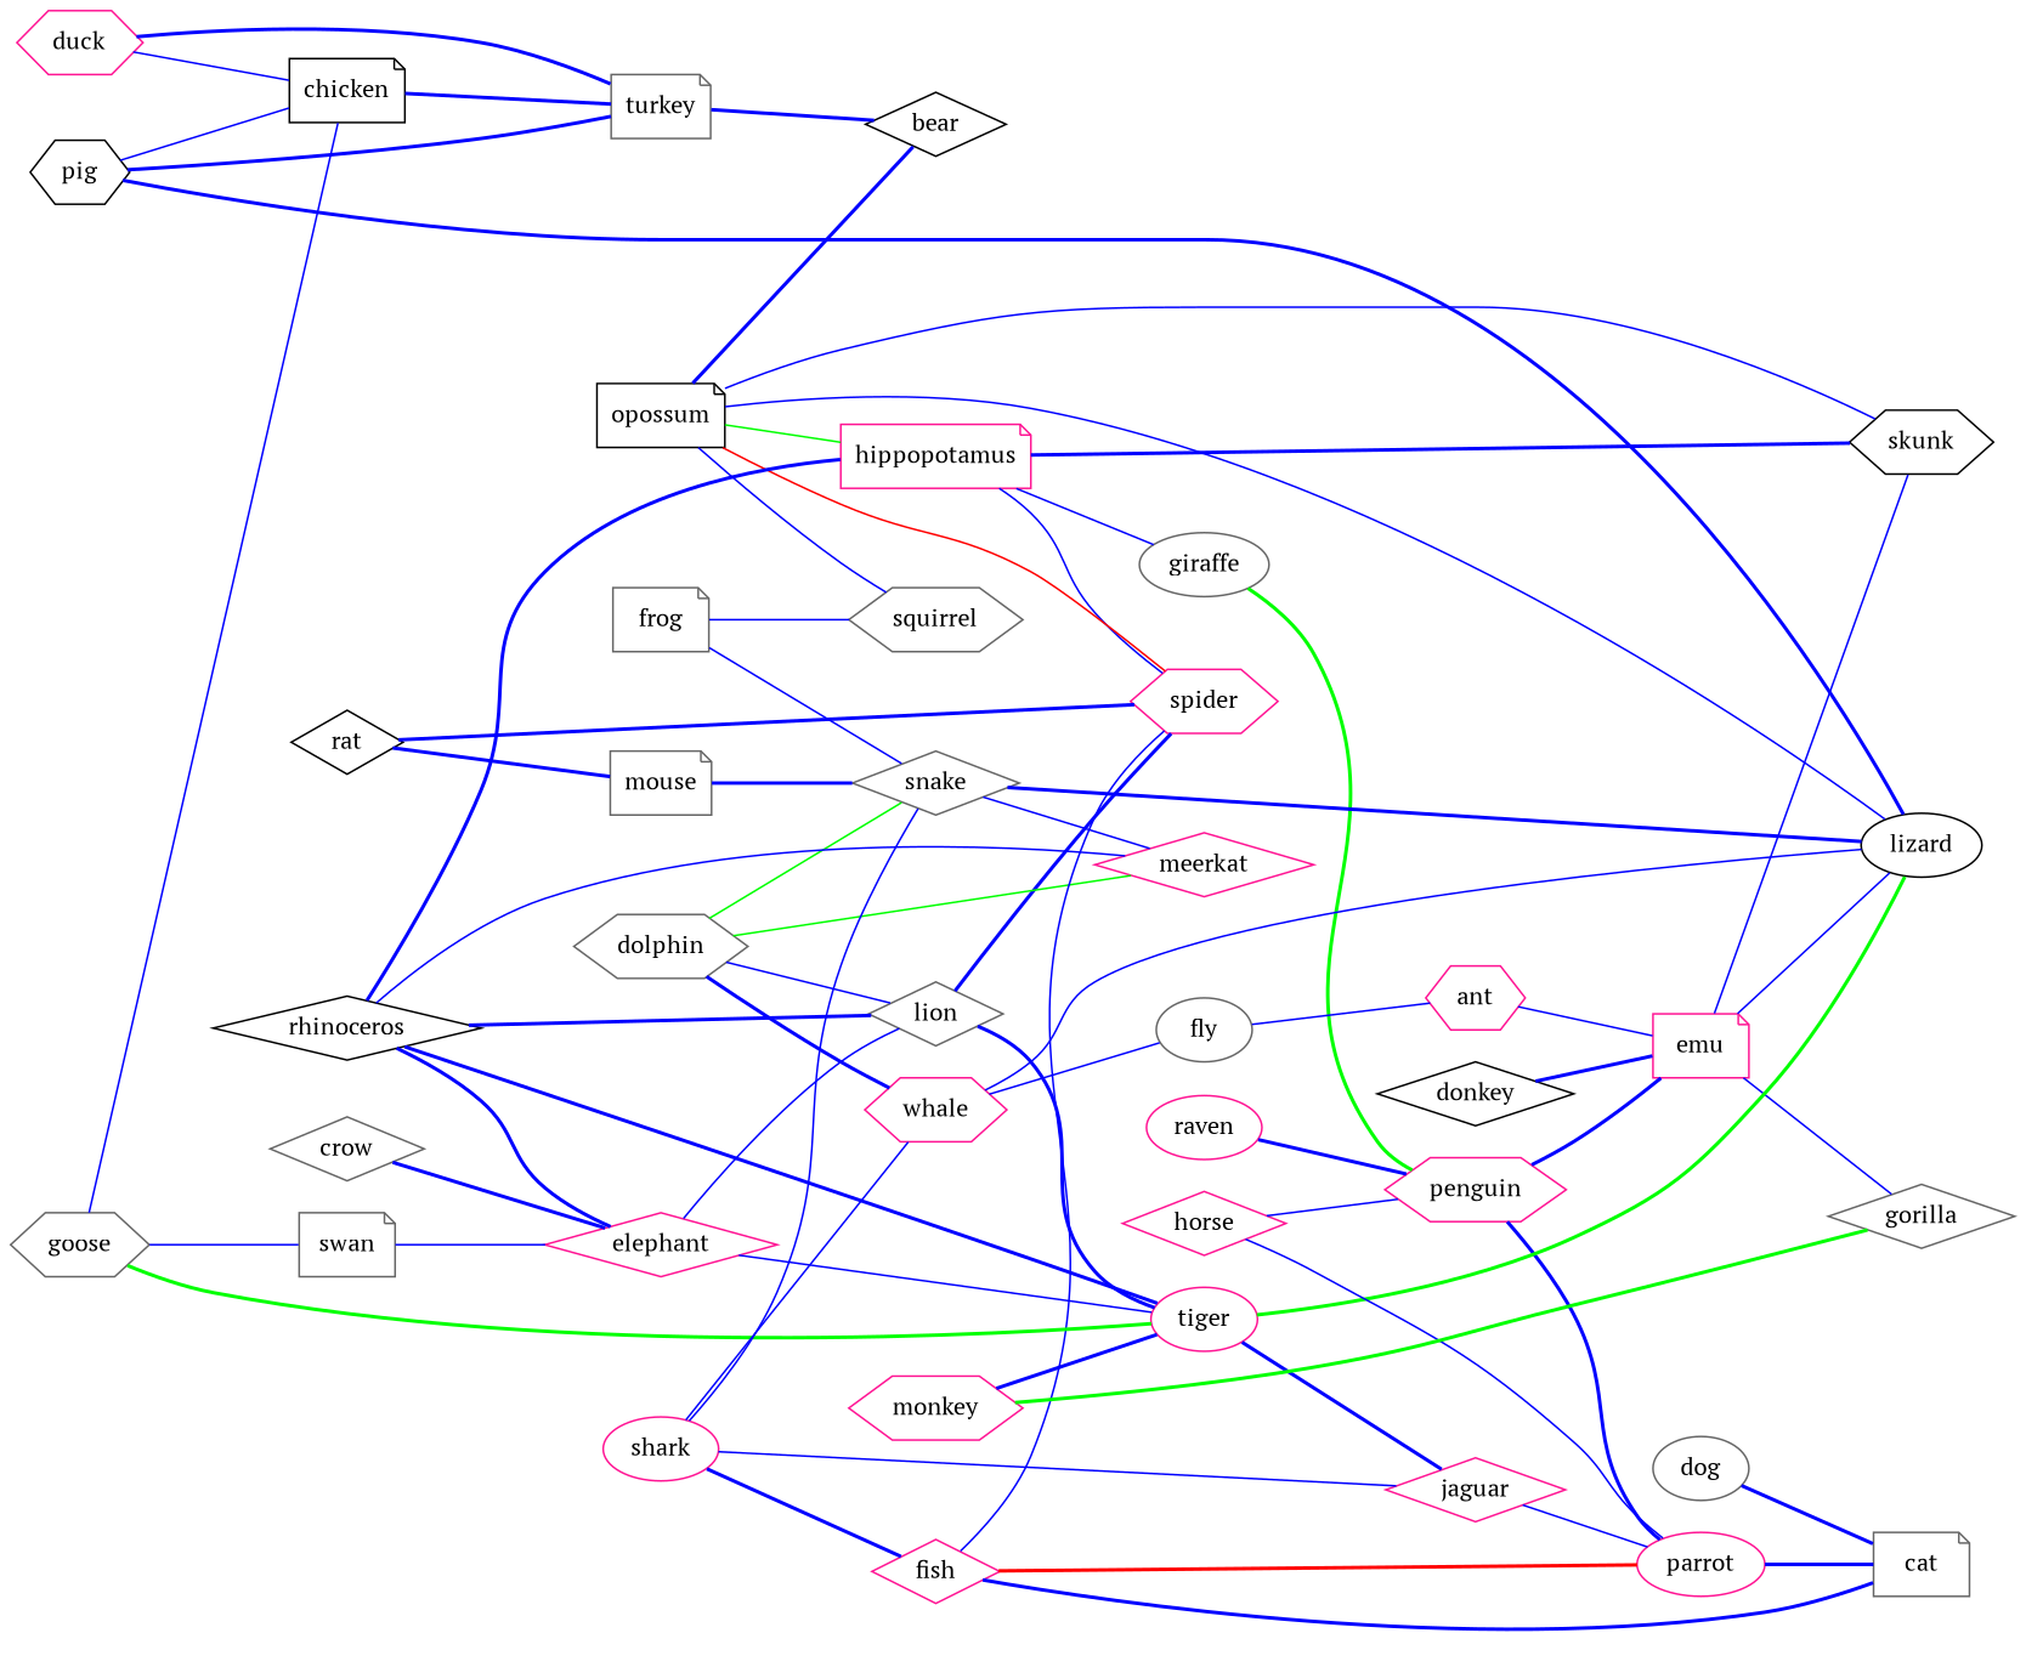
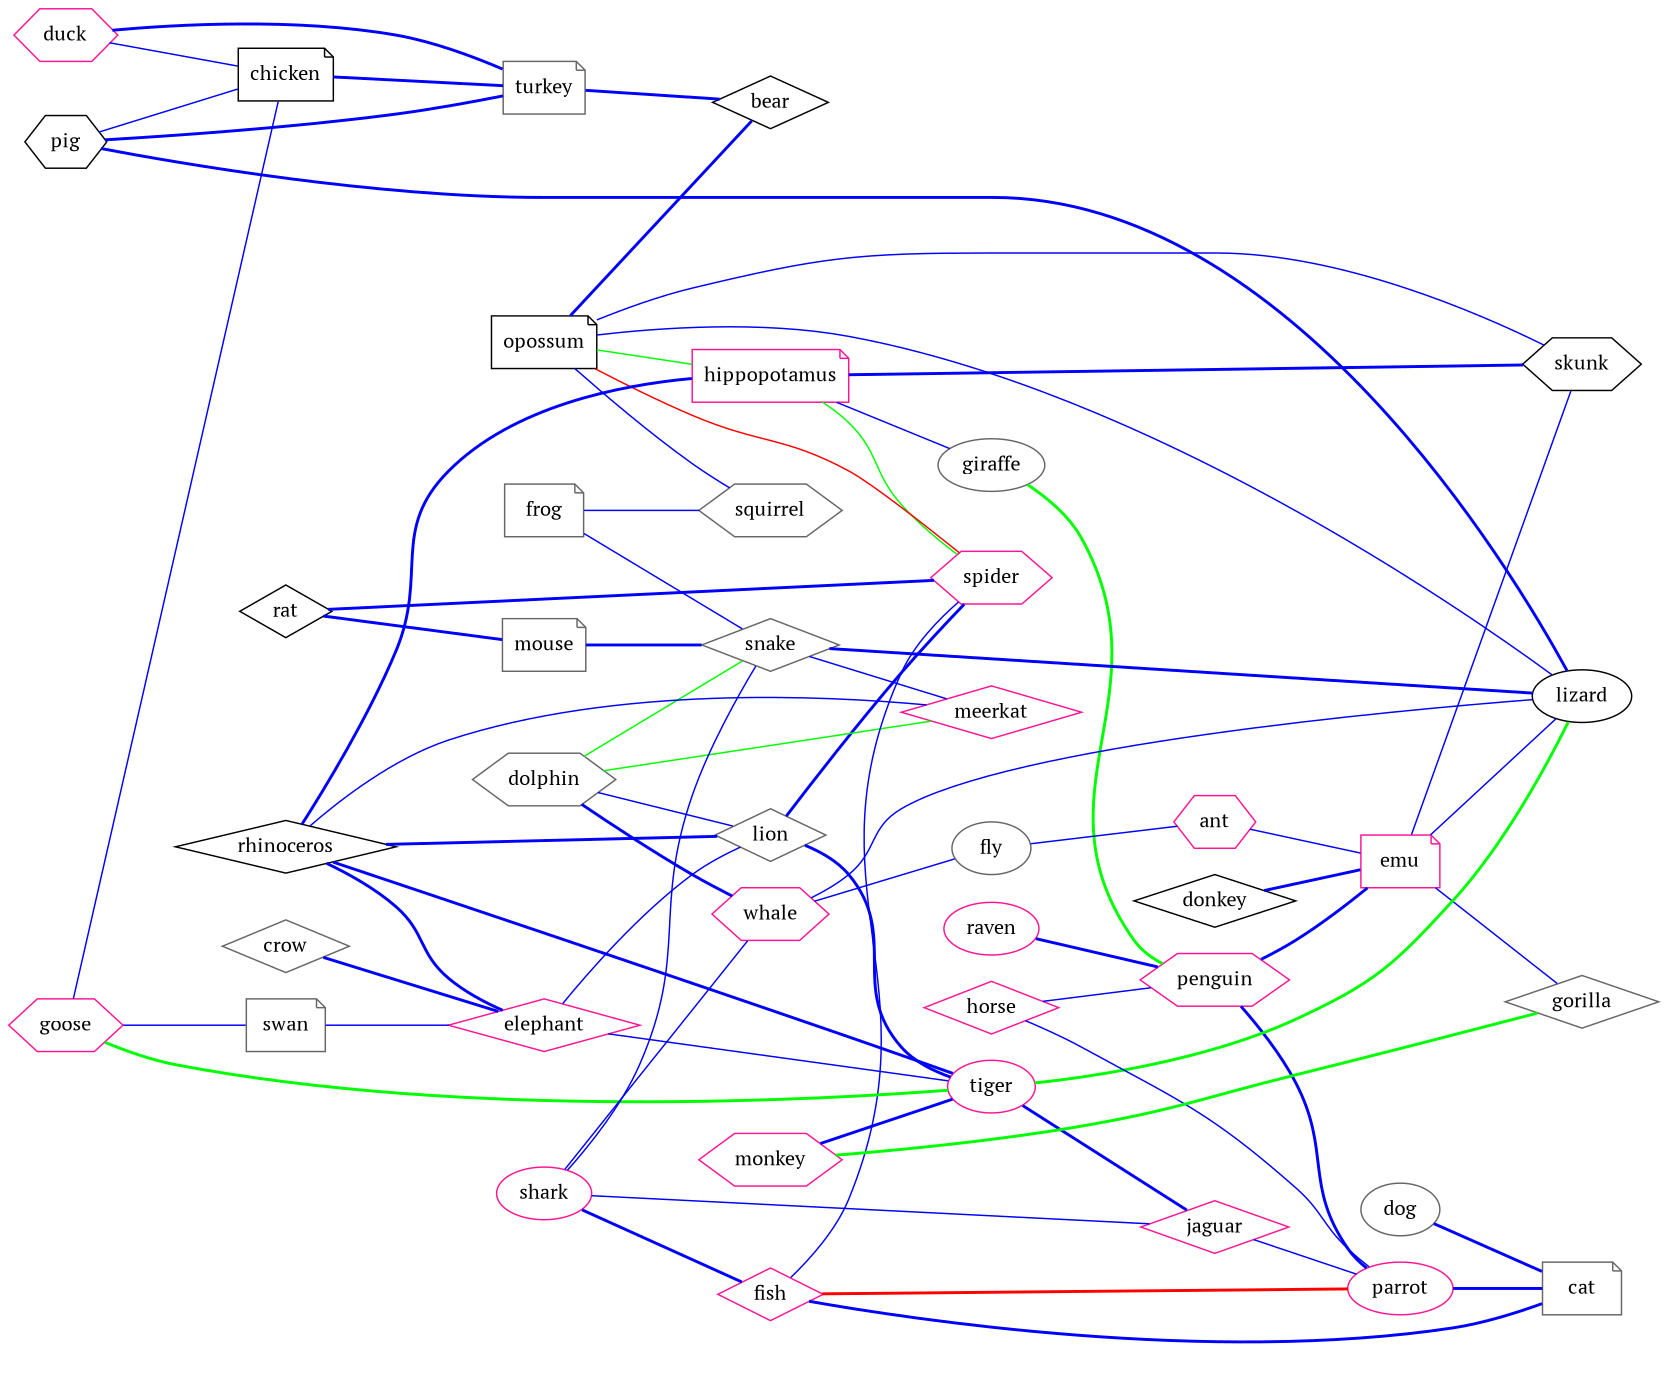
  strict graph {
    fontname="PT Serif"
    rankdir=LR
    node [color=deeppink fontname="PT Serif" shape=diamond]
    edge [color=blue fontname="PT Serif" style=solid weight=1]
    ant [shape=hexagon]
    emu [shape=note]
    gorilla [color=gray40]
    lizard [color=black shape=ellipse]
    skunk [color=black shape=hexagon]
    bear [color=black]
    giraffe [color=gray40 shape=ellipse]
    penguin [shape=hexagon]
    parrot [shape=ellipse]
    chicken [color=black shape=note]
    turkey [color=gray40 shape=note]
    crow [color=gray40]
    elephant
    lion [color=gray40]
    tiger [shape=ellipse]
    raven [shape=ellipse]
    spider [shape=hexagon]
    jaguar
    dog [color=gray40 shape=ellipse]
    cat [color=gray40 shape=note]
    dolphin [color=gray40 shape=hexagon]
    whale [shape=hexagon]
    snake [color=gray40]
    meerkat
    fly [color=gray40 shape=ellipse]
    donkey [color=black]
    duck [shape=hexagon]
    fish
    frog [color=gray40 shape=note]
    squirrel [color=gray40 shape=hexagon]
-   goose [color=gray40 shape=hexagon]
+   goose [shape=hexagon]
    swan [color=gray40 shape=note]
    hippopotamus [shape=note]
    horse
    monkey [shape=hexagon]
    mouse [color=gray40 shape=note]
    opossum [color=black shape=note]
    pig [color=black shape=hexagon]
    rat [color=black]
    rhinoceros [color=black]
    shark [shape=ellipse]
    ant -- emu
    emu -- gorilla
    emu -- lizard
    emu -- skunk
    giraffe -- penguin [color=green style=bold]
    penguin -- emu [style=bold]
    penguin -- parrot [style=bold]
    parrot -- cat [style=bold]
    chicken -- turkey [style=bold]
    turkey -- bear [style=bold]
    crow -- elephant [style=bold]
    elephant -- lion
    elephant -- tiger
    lion -- tiger [style=bold]
    lion -- spider [style=bold]
    tiger -- lizard [color=green style=bold]
    tiger -- jaguar [style=bold]
    raven -- penguin [style=bold]
    jaguar -- parrot
    dog -- cat [style=bold]
    dolphin -- lion
    dolphin -- whale [style=bold]
    dolphin -- snake [color=green]
    dolphin -- meerkat [color=green]
    whale -- lizard
    whale -- fly
    snake -- lizard [style=bold]
    snake -- meerkat
    fly -- ant
    donkey -- emu [style=bold]
    duck -- chicken
    duck -- turkey [style=bold]
    fish -- parrot [color=red style=bold]
    fish -- spider
    fish -- cat [style=bold]
    frog -- snake
    frog -- squirrel
    goose -- chicken
    goose -- tiger [color=green style=bold]
    goose -- swan
    swan -- elephant
    hippopotamus -- skunk [style=bold]
    hippopotamus -- giraffe
-   hippopotamus -- spider
+   hippopotamus -- spider [color=green]
    horse -- penguin
    horse -- parrot
    monkey -- gorilla [color=green style=bold]
    monkey -- tiger [style=bold]
    mouse -- snake [style=bold]
    opossum -- lizard
    opossum -- skunk
    opossum -- bear [style=bold]
    opossum -- spider [color=red]
    opossum -- squirrel
    opossum -- hippopotamus [color=green]
    pig -- lizard [style=bold]
    pig -- chicken
    pig -- turkey [style=bold]
    rat -- spider [style=bold]
    rat -- mouse [style=bold]
    rhinoceros -- elephant [style=bold]
    rhinoceros -- lion [style=bold]
    rhinoceros -- tiger [style=bold]
    rhinoceros -- meerkat
    rhinoceros -- hippopotamus [style=bold]
    shark -- jaguar
    shark -- whale
    shark -- snake
    shark -- fish [style=bold]
  }
